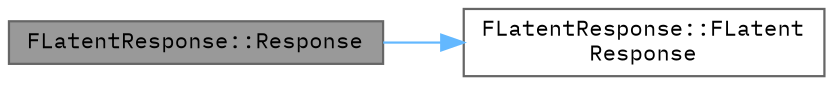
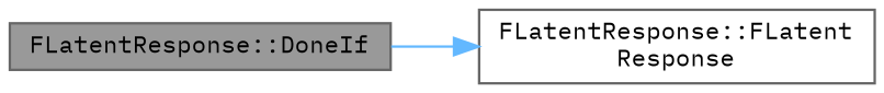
  digraph {
    rankdir=LR
    fontname="IBM Plex Mono"
    node [fontname="IBM Plex Mono" fontsize=10 shape=box style=filled]
-   n1 [color=gray40 fillcolor=grey60 fontcolor=black height=0.2 label="FLatentResponse::Response" width=0.4]
+   n1 [color=gray40 fillcolor=grey60 fontcolor=black height=0.2 label="FLatentResponse::DoneIf" width=0.4]
    n2 [color=grey40 fillcolor=white height=0.2 label="FLatentResponse::FLatent\lResponse" width=0.4]
    n1 -> n2 [color=steelblue1 fontname="IBM Plex Mono" fontsize=10 labelfontname=Helvetica labelfontsize=10 style=solid]
  }
